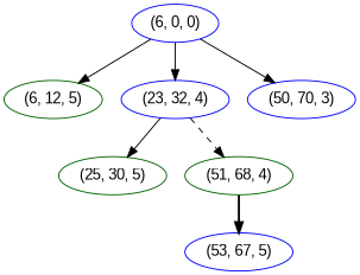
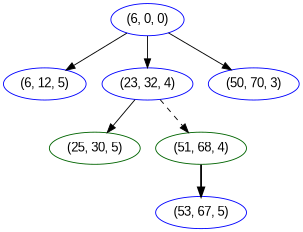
  digraph {
    fontname="Liberation Sans"
    node [color=blue fontname="Liberation Sans"]
    edge [fontname="Liberation Sans" style=solid]
    n1 [label="(6, 0, 0)"]
-   "(6, 12, 5)" [color=darkgreen]
+   "(6, 12, 5)"
    "(23, 32, 4)"
    "(50, 70, 3)"
    "(25, 30, 5)" [color=darkgreen]
    "(51, 68, 4)" [color=darkgreen]
    "(53, 67, 5)"
    n1 -> "(6, 12, 5)"
    n1 -> "(23, 32, 4)"
    n1 -> "(50, 70, 3)"
    "(23, 32, 4)" -> "(25, 30, 5)"
    "(23, 32, 4)" -> "(51, 68, 4)" [style=dashed]
    "(51, 68, 4)" -> "(53, 67, 5)" [style=bold]
  }
